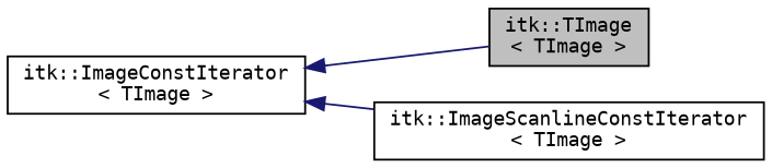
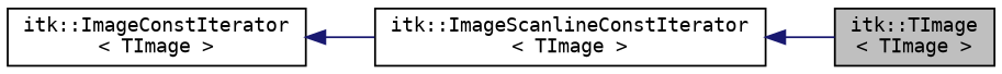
  digraph {
    fontname="DejaVu Sans Mono"
    rankdir=LR
    node [color=black fillcolor=white fontname="DejaVu Sans Mono" fontsize=10 shape=record style=filled]
    edge [color=midnightblue dir=back fontname="DejaVu Sans Mono" fontsize=10 labelfontname=Helvetica labelfontsize=10 style=solid]
    n1 [fillcolor=grey75 fontcolor=black height=0.2 label="itk::TImage\l\< TImage \>" width=0.4]
    n2 [height=0.2 label="itk::ImageScanlineConstIterator\l\< TImage \>" width=0.4]
    n3 [height=0.2 label="itk::ImageConstIterator\l\< TImage \>" width=0.4]
-   n3 -> n1
+   n2 -> n1
    n3 -> n2
  }
